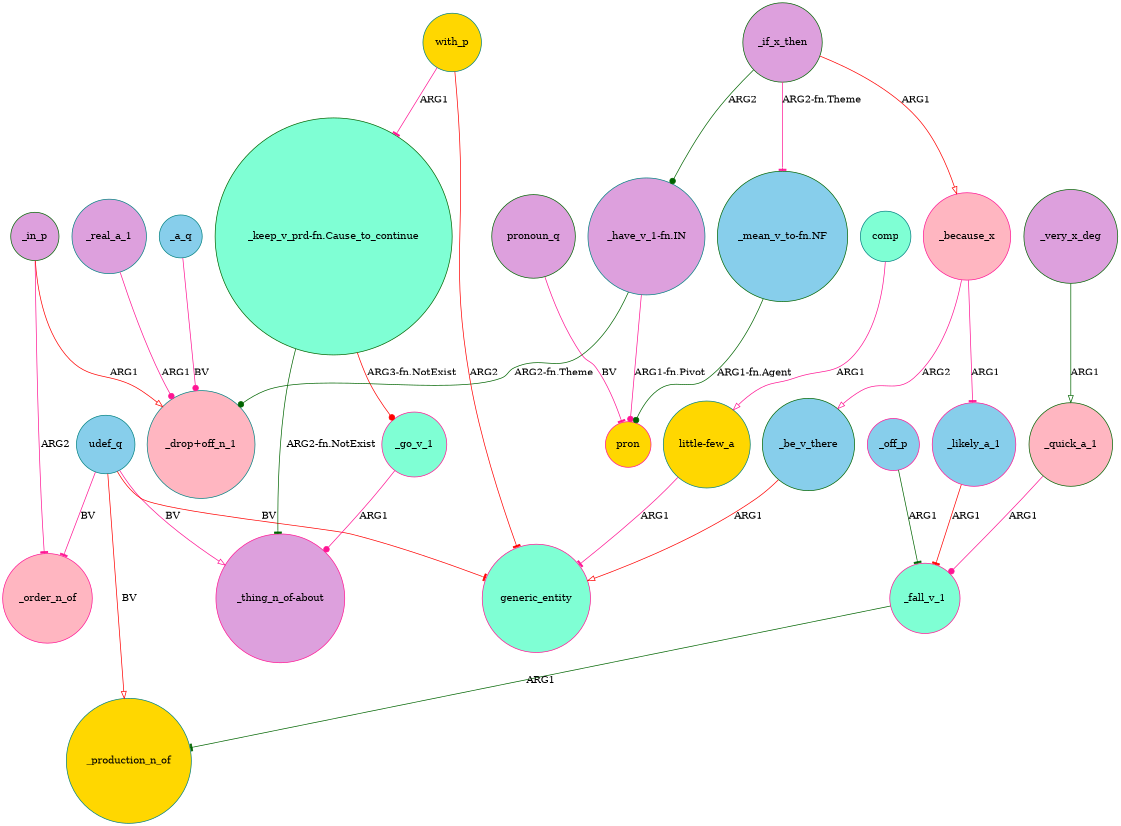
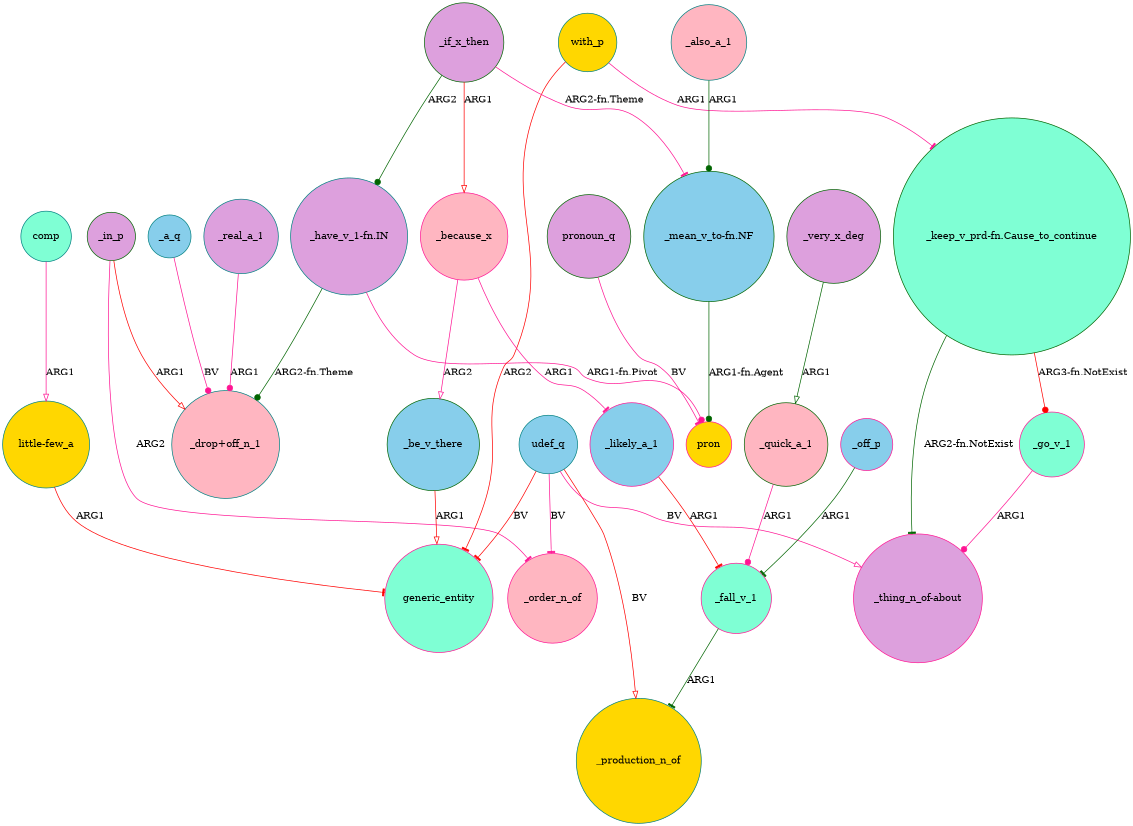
  digraph {
    node [color=teal fillcolor=plum shape=circle style=filled]
    edge [arrowhead=tee color=deeppink]
    _order_n_of [color=deeppink fillcolor=lightpink]
    _in_p [color=darkgreen]
    "_drop+off_n_1" [fillcolor=lightpink]
    udef_q [fillcolor=skyblue]
    _production_n_of [fillcolor=gold]
    "_thing_n_of-about" [color=deeppink]
    generic_entity [color=deeppink fillcolor=aquamarine]
    "_keep_v_prd-fn.Cause_to_continue" [color=darkgreen fillcolor=aquamarine]
    _go_v_1 [color=deeppink fillcolor=aquamarine]
    "_have_v_1-fn.IN"
    pron [color=deeppink fillcolor=gold]
    with_p [fillcolor=gold]
    _because_x [color=deeppink fillcolor=lightpink]
    _be_v_there [color=darkgreen fillcolor=skyblue]
    _likely_a_1 [color=deeppink fillcolor=skyblue]
    _fall_v_1 [color=deeppink fillcolor=aquamarine]
+   _also_a_1 [fillcolor=lightpink]
    "_mean_v_to-fn.NF" [color=darkgreen fillcolor=skyblue]
    _if_x_then [color=darkgreen]
    _real_a_1
    _quick_a_1 [color=darkgreen fillcolor=lightpink]
    _very_x_deg [color=darkgreen]
    _off_p [color=deeppink fillcolor=skyblue]
    pronoun_q [color=darkgreen]
    _a_q [fillcolor=skyblue]
    comp [fillcolor=aquamarine]
    "little-few_a" [fillcolor=gold]
    _in_p -> _order_n_of [label=ARG2]
    _in_p -> "_drop+off_n_1" [arrowhead=onormal color=red label=ARG1]
    udef_q -> _order_n_of [label=BV]
    udef_q -> _production_n_of [arrowhead=onormal color=red label=BV]
    udef_q -> "_thing_n_of-about" [arrowhead=onormal label=BV]
    udef_q -> generic_entity [color=red label=BV]
    "_keep_v_prd-fn.Cause_to_continue" -> "_thing_n_of-about" [color=darkgreen label="ARG2-fn.NotExist"]
    "_keep_v_prd-fn.Cause_to_continue" -> _go_v_1 [arrowhead=dot color=red label="ARG3-fn.NotExist"]
    _go_v_1 -> "_thing_n_of-about" [arrowhead=dot label=ARG1]
    "_have_v_1-fn.IN" -> "_drop+off_n_1" [arrowhead=dot color=darkgreen label="ARG2-fn.Theme"]
    "_have_v_1-fn.IN" -> pron [arrowhead=dot label="ARG1-fn.Pivot"]
    with_p -> generic_entity [color=red label=ARG2]
    with_p -> "_keep_v_prd-fn.Cause_to_continue" [label=ARG1]
    _because_x -> _be_v_there [arrowhead=onormal label=ARG2]
    _because_x -> _likely_a_1 [label=ARG1]
    _be_v_there -> generic_entity [arrowhead=onormal color=red label=ARG1]
    _likely_a_1 -> _fall_v_1 [color=red label=ARG1]
    _fall_v_1 -> _production_n_of [color=darkgreen label=ARG1]
+   _also_a_1 -> "_mean_v_to-fn.NF" [arrowhead=dot color=darkgreen label=ARG1]
    "_mean_v_to-fn.NF" -> pron [arrowhead=dot color=darkgreen label="ARG1-fn.Agent"]
    _if_x_then -> "_have_v_1-fn.IN" [arrowhead=dot color=darkgreen label=ARG2]
    _if_x_then -> _because_x [arrowhead=onormal color=red label=ARG1]
    _if_x_then -> "_mean_v_to-fn.NF" [label="ARG2-fn.Theme"]
    _real_a_1 -> "_drop+off_n_1" [arrowhead=dot label=ARG1]
    _quick_a_1 -> _fall_v_1 [arrowhead=dot label=ARG1]
    _very_x_deg -> _quick_a_1 [arrowhead=onormal color=darkgreen label=ARG1]
    _off_p -> _fall_v_1 [color=darkgreen label=ARG1]
    pronoun_q -> pron [label=BV]
    _a_q -> "_drop+off_n_1" [arrowhead=dot label=BV]
    comp -> "little-few_a" [arrowhead=onormal label=ARG1]
-   "little-few_a" -> generic_entity [label=ARG1]
+   "little-few_a" -> generic_entity [color=red label=ARG1]
  }
